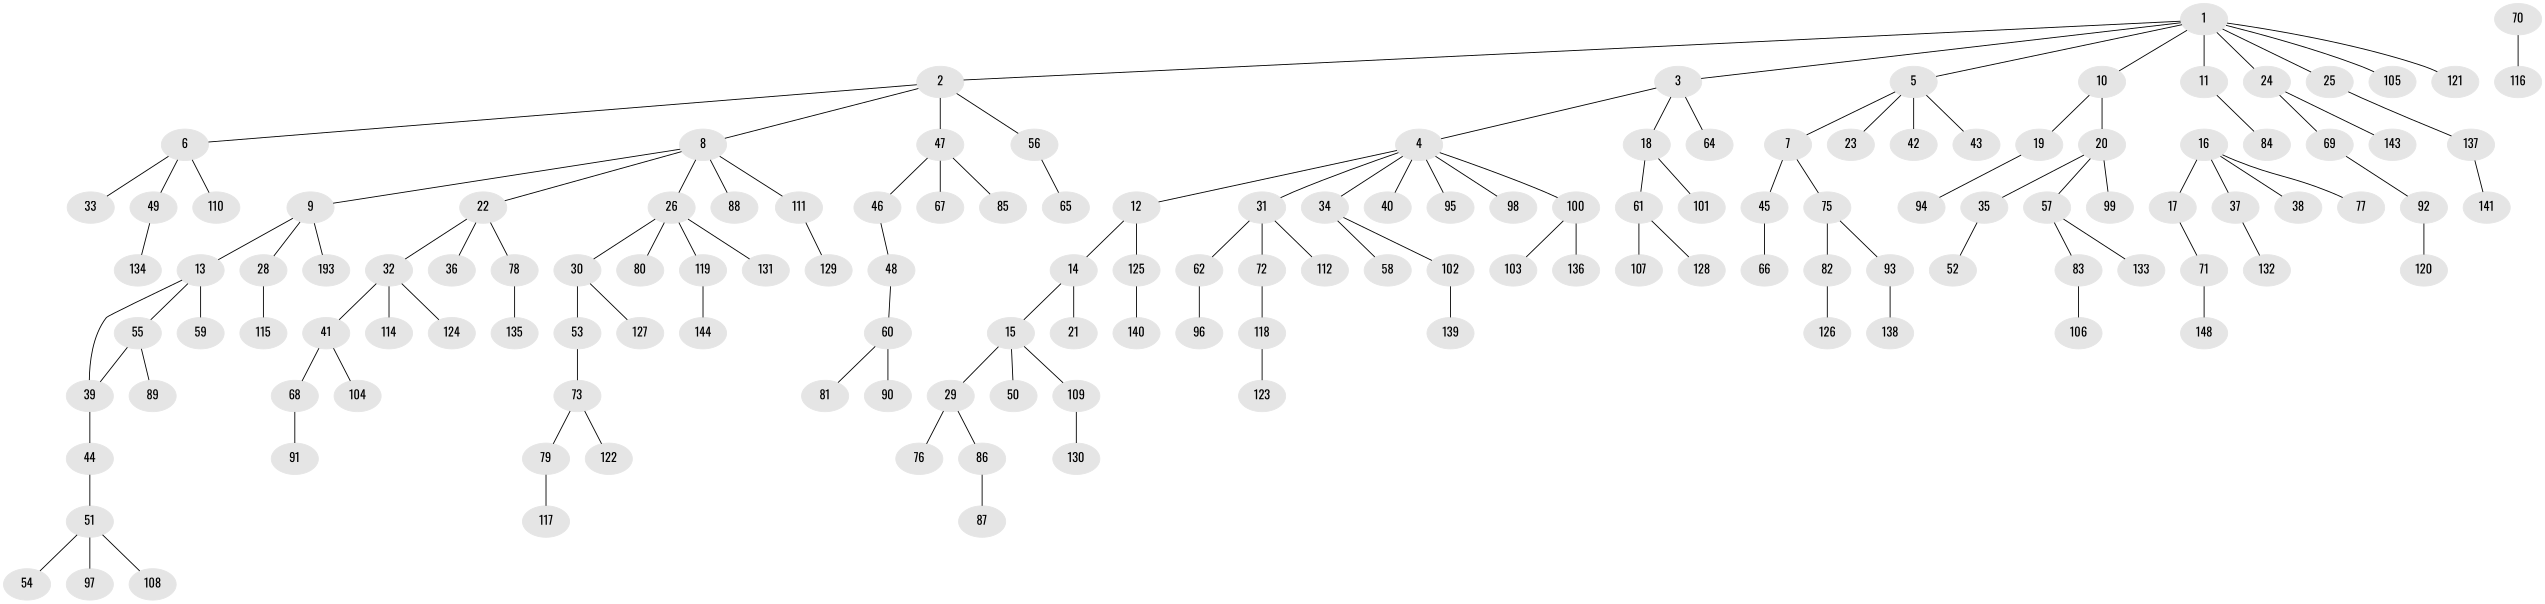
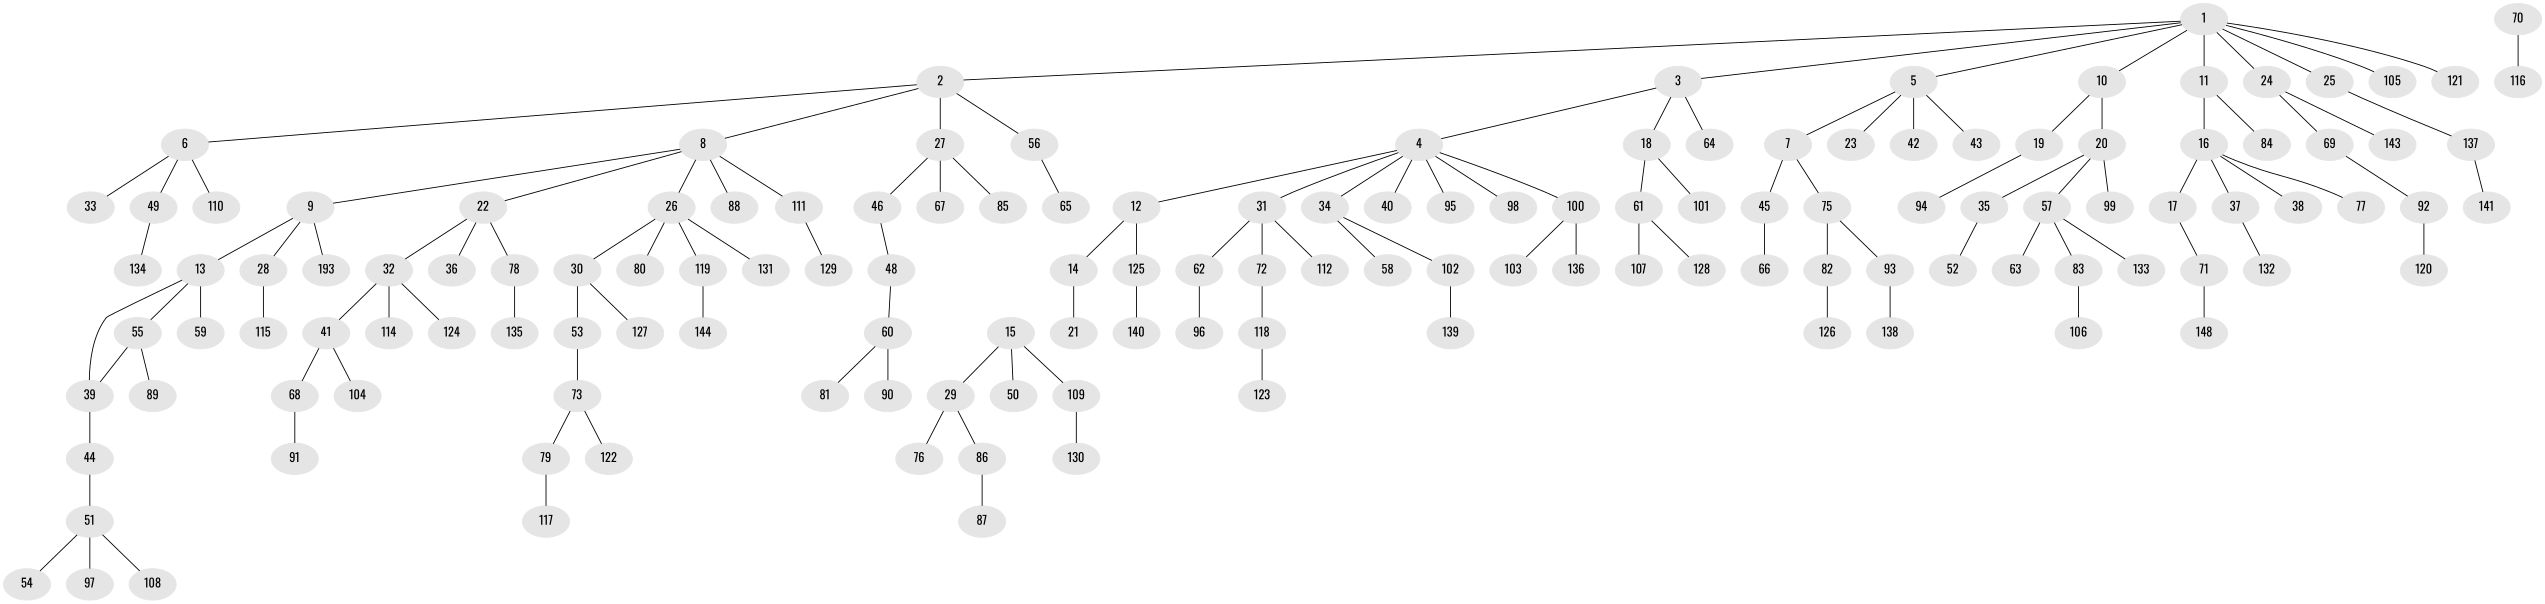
  graph {
    fontname=Oswald
    node [color=gray90 fontname=Oswald style=filled]
    edge [fontname=Oswald]
    1
    2
    3
    5
    10
    11
    24
    25
    105
    121
    6
    8
-   27 [label=47]
+   27
    56
    4
    18
    64
    7
    23
    42
    43
    19
    20
    16
    84
    69
    143
    137
    33
    49
    110
    9
    22
    26
    88
    111
    46
    67
    85
    65
    12
    31
    34
    40
    95
    98
    100
    61
    101
    14
    125
    62
    72
    112
    58
    102
    103
    136
    45
    75
    134
    66
    82
    93
    13
    28
    n67 [label=193]
    32
    36
    78
    30
    80
    119
    131
    129
    39
    55
    59
    115
    94
    35
    57
    99
    17
    37
    38
    77
    15
    21
    140
    44
    89
    29
    50
    109
    76
    86
    130
    71
    132
    n101 [label=148]
    107
    128
    52
+   63
    83
    133
    41
    114
    124
    135
    92
    141
    53
    127
    144
    48
    87
    73
    96
    118
    68
    104
    139
    51
    91
    54
    97
    108
    60
    81
    90
    79
    122
    70
    116
    106
    120
    123
    117
    126
    138
    1 -- 2
    1 -- 3
    1 -- 5
    1 -- 10
    1 -- 11
    1 -- 24
    1 -- 25
    1 -- 105
    1 -- 121
    2 -- 6
    2 -- 8
    2 -- 27
    2 -- 56
    3 -- 4
    3 -- 18
    3 -- 64
    5 -- 7
    5 -- 23
    5 -- 42
    5 -- 43
    10 -- 19
    10 -- 20
+   11 -- 16
    11 -- 84
    24 -- 69
    24 -- 143
    25 -- 137
    6 -- 33
    6 -- 49
    6 -- 110
    8 -- 9
    8 -- 22
    8 -- 26
    8 -- 88
    8 -- 111
    27 -- 46
    27 -- 67
    27 -- 85
    56 -- 65
    4 -- 12
    4 -- 31
    4 -- 34
    4 -- 40
    4 -- 95
    4 -- 98
    4 -- 100
    18 -- 61
    18 -- 101
    7 -- 45
    7 -- 75
    19 -- 94
    20 -- 35
    20 -- 57
    20 -- 99
    16 -- 17
    16 -- 37
    16 -- 38
    16 -- 77
    69 -- 92
    137 -- 141
    49 -- 134
    9 -- 13
    9 -- 28
    9 -- n67
    22 -- 32
    22 -- 36
    22 -- 78
    26 -- 30
    26 -- 80
    26 -- 119
    26 -- 131
    111 -- 129
    46 -- 48
    12 -- 14
    12 -- 125
    31 -- 62
    31 -- 72
    31 -- 112
    34 -- 58
    34 -- 102
    100 -- 103
    100 -- 136
    61 -- 107
    61 -- 128
-   14 -- 15
    14 -- 21
    125 -- 140
    62 -- 96
    72 -- 118
    102 -- 139
    45 -- 66
    75 -- 82
    75 -- 93
    82 -- 126
    93 -- 138
    13 -- 39
    13 -- 55
    13 -- 59
    28 -- 115
    32 -- 41
    32 -- 114
    32 -- 124
    78 -- 135
    30 -- 53
    30 -- 127
    119 -- 144
    39 -- 44
    55 -- 39
    55 -- 89
    35 -- 52
+   57 -- 63
    57 -- 83
    57 -- 133
    17 -- 71
    37 -- 132
    15 -- 29
    15 -- 50
    15 -- 109
    44 -- 51
    29 -- 76
    29 -- 86
    109 -- 130
    86 -- 87
    71 -- n101
    83 -- 106
    41 -- 68
    41 -- 104
    92 -- 120
    53 -- 73
    48 -- 60
    73 -- 79
    73 -- 122
    118 -- 123
    68 -- 91
    51 -- 54
    51 -- 97
    51 -- 108
    60 -- 81
    60 -- 90
    79 -- 117
    70 -- 116
  }
